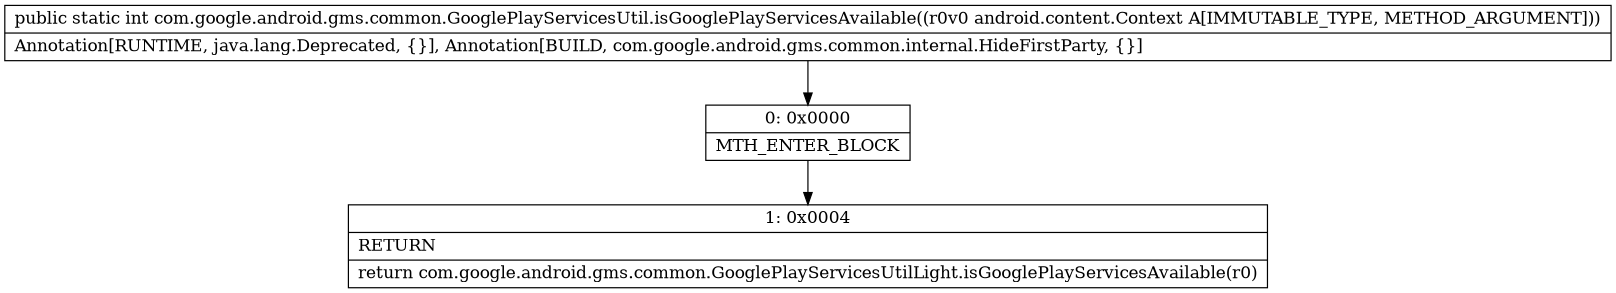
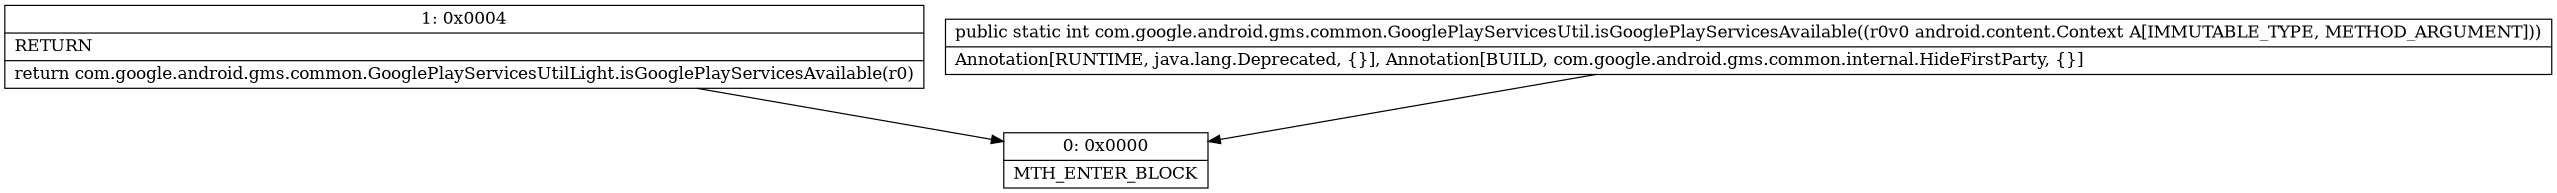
  digraph {
    node [shape=record]
    n1 [label="{0\:\ 0x0000|MTH_ENTER_BLOCK\l}"]
    n2 [label="{1\:\ 0x0004|RETURN\l|return com.google.android.gms.common.GooglePlayServicesUtilLight.isGooglePlayServicesAvailable(r0)\l}"]
    n3 [label="{public static int com.google.android.gms.common.GooglePlayServicesUtil.isGooglePlayServicesAvailable((r0v0 android.content.Context A[IMMUTABLE_TYPE, METHOD_ARGUMENT]))  | Annotation[RUNTIME, java.lang.Deprecated, \{\}], Annotation[BUILD, com.google.android.gms.common.internal.HideFirstParty, \{\}]\l}"]
-   n1 -> n2
+   n2 -> n1
    n3 -> n1
  }
